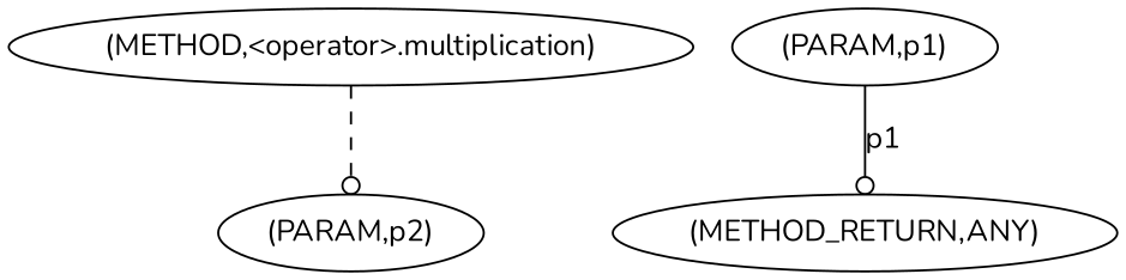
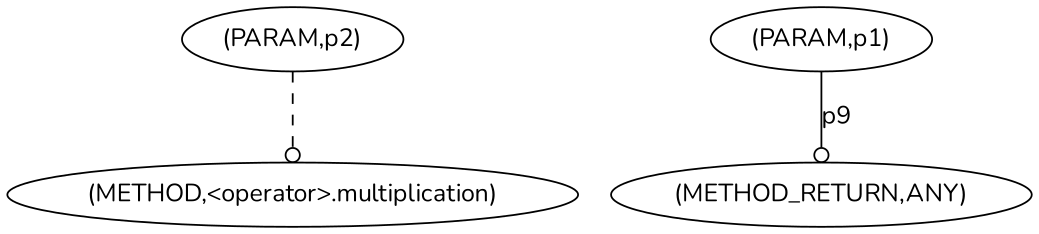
  digraph {
    fontname=Nunito
    node [fontname=Nunito]
    edge [arrowhead=odot fontname=Nunito]
    n1 [label=<(METHOD,&lt;operator&gt;.multiplication)>]
    n2 [label=<(PARAM,p2)>]
    n3 [label=<(PARAM,p1)>]
    n4 [label=<(METHOD_RETURN,ANY)>]
-   n1 -> n2 [style=dashed]
-   n3 -> n4 [label=p1 style=solid]
+   n2 -> n1 [style=dashed]
+   n3 -> n4 [label=p9 style=solid]
  }
